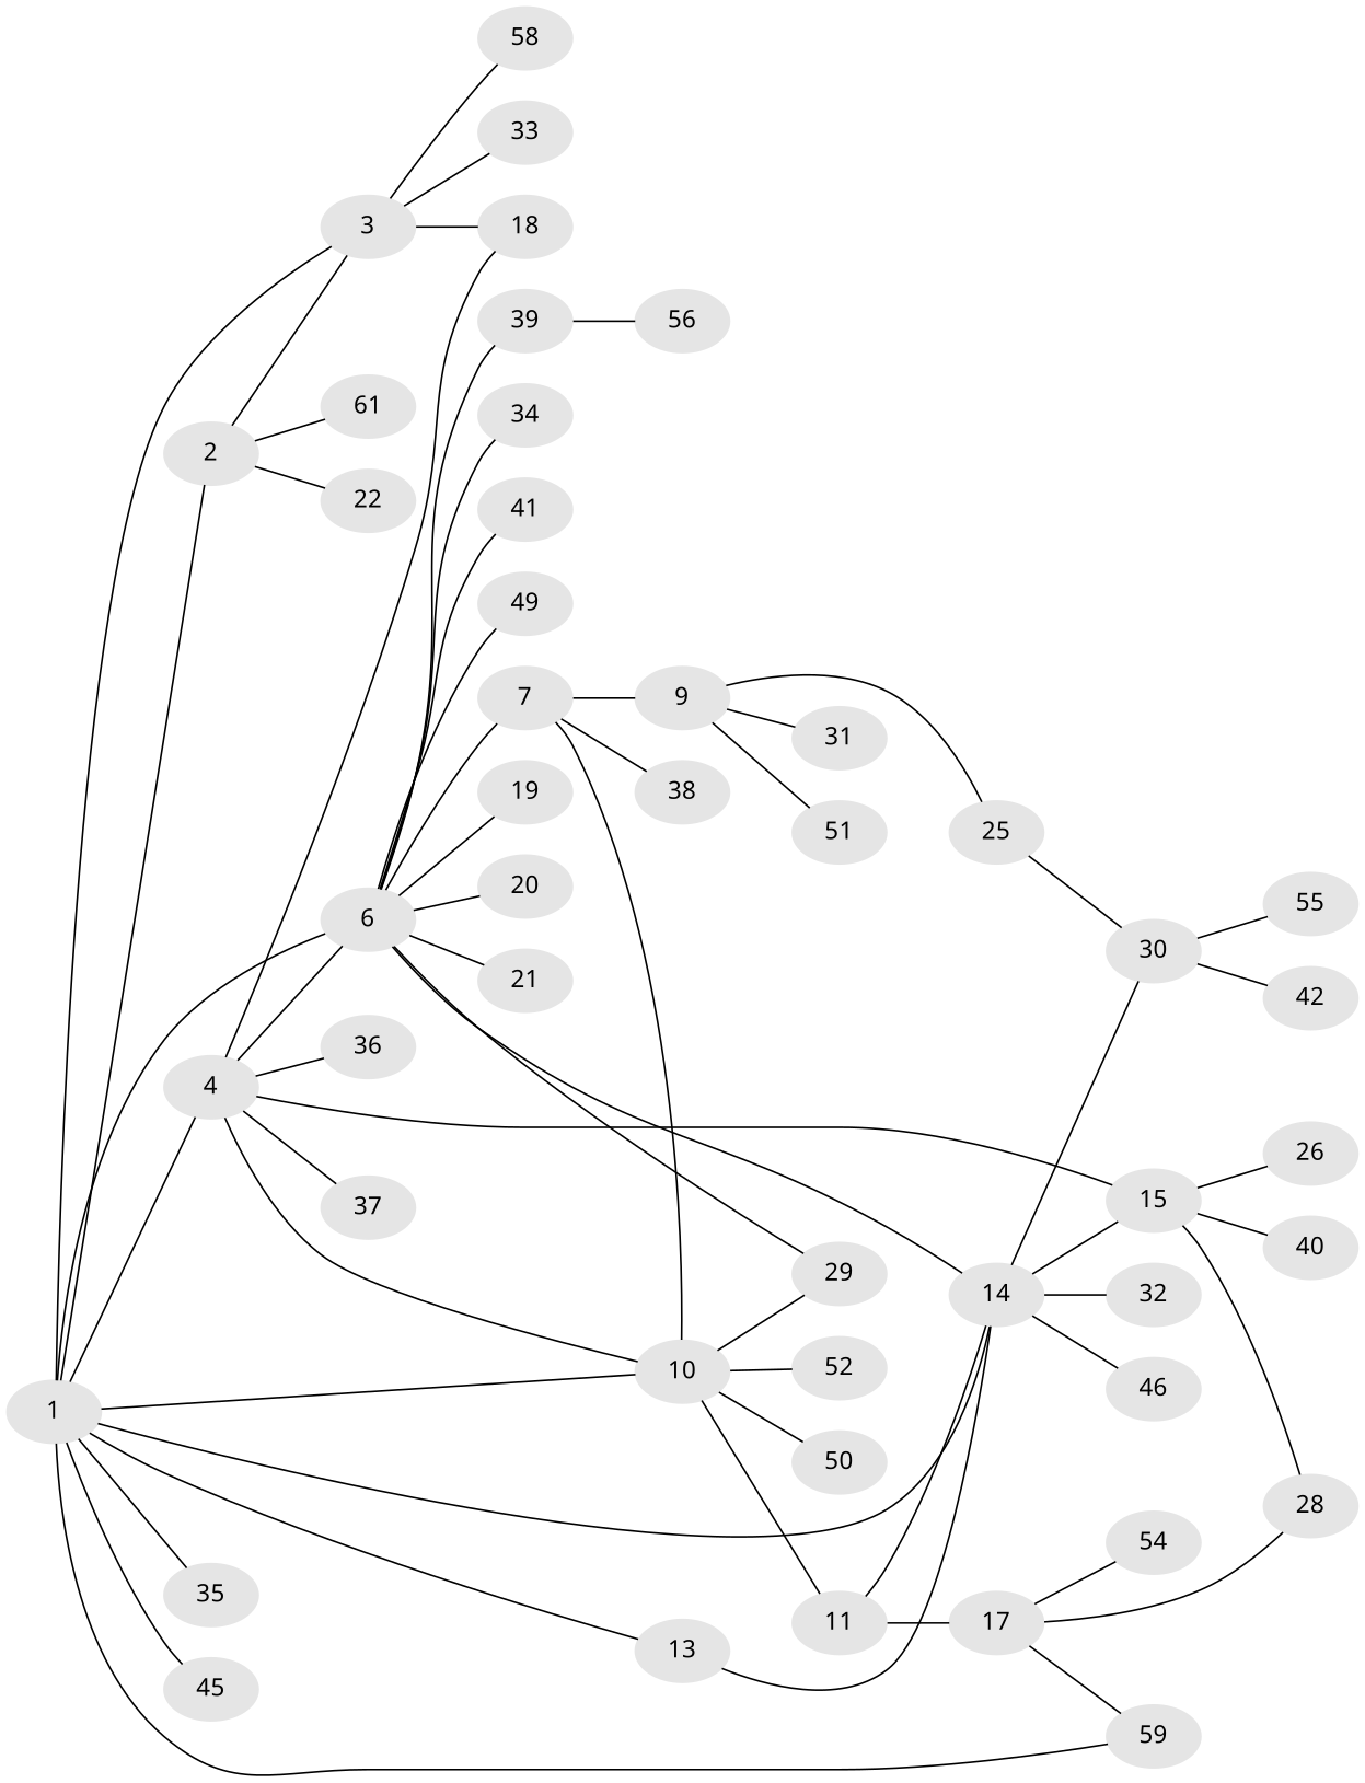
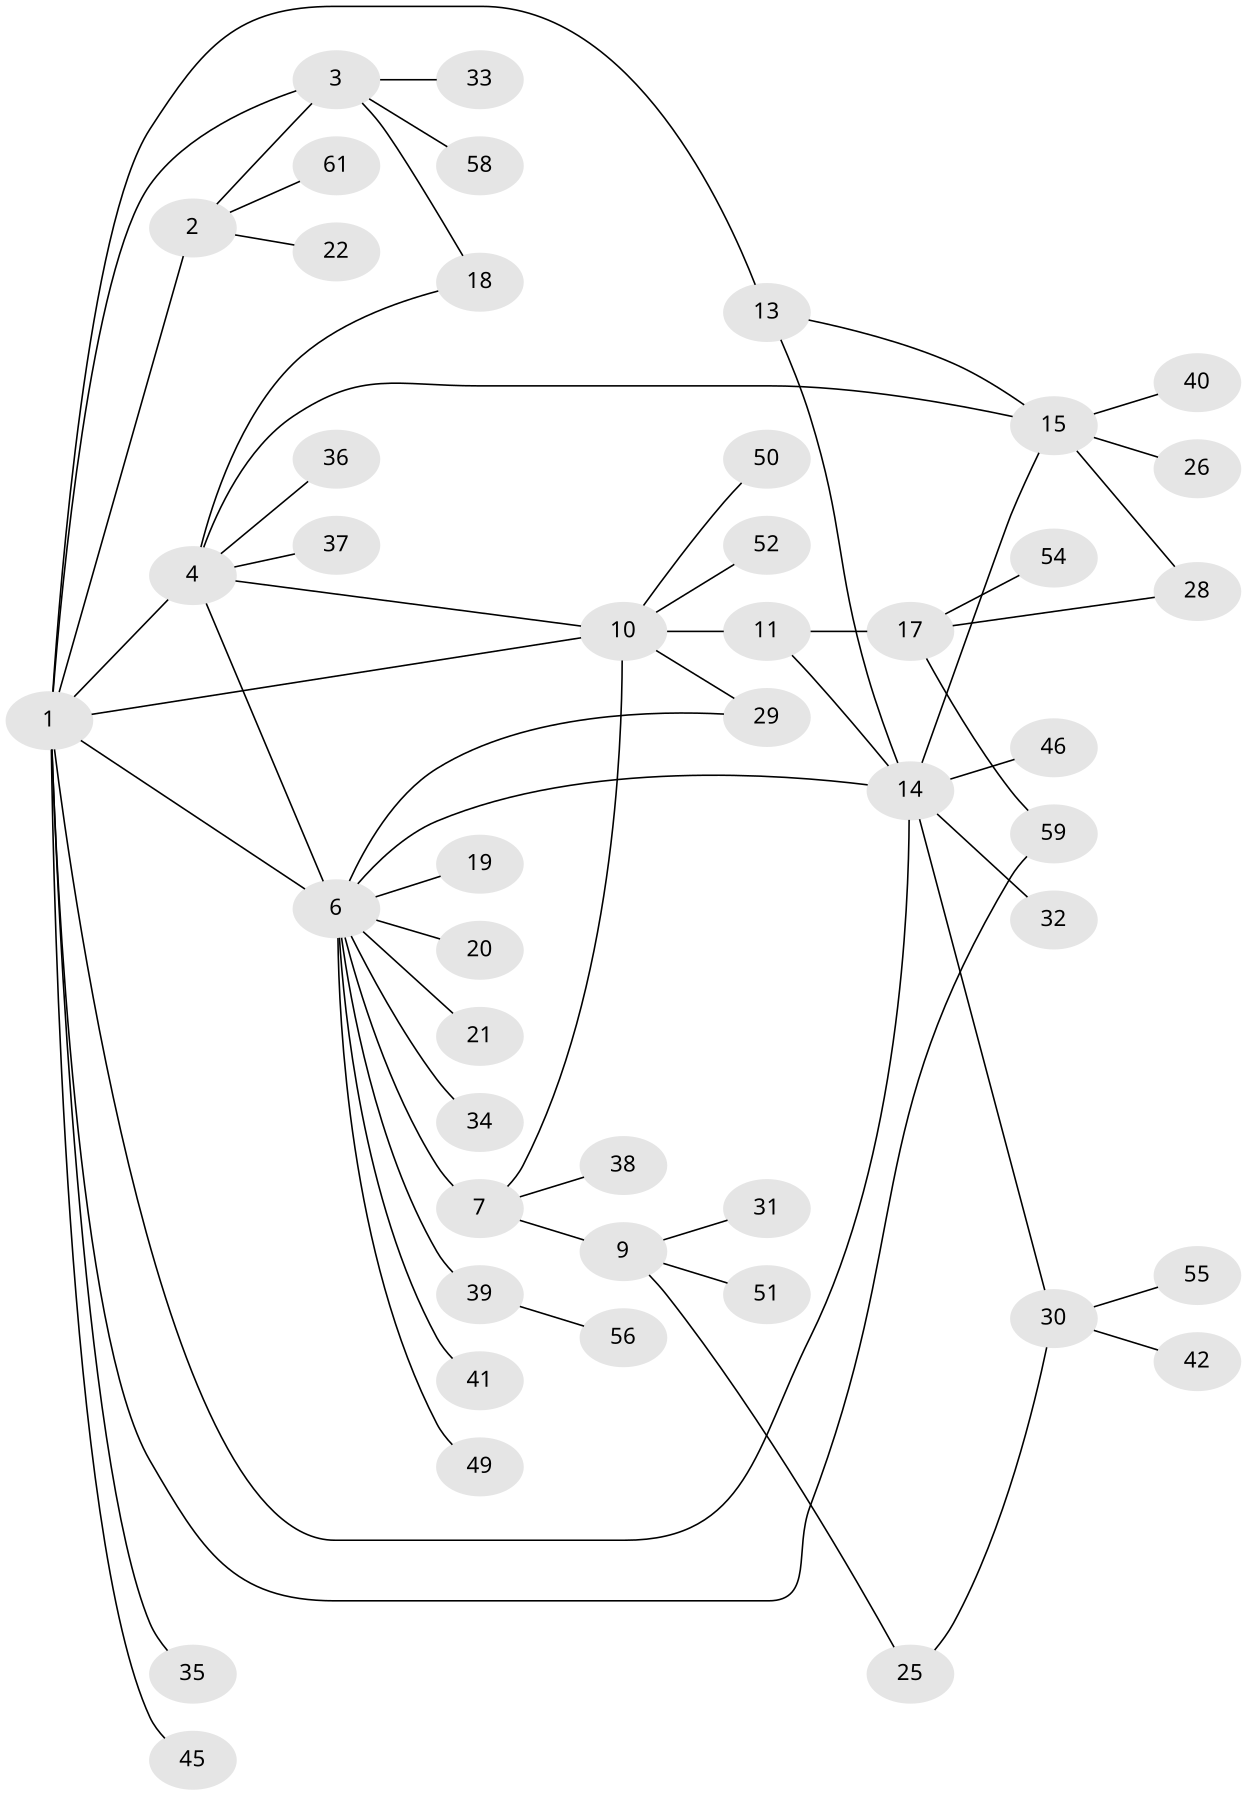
  graph {
    fontname="Noto Sans"
    rankdir=LR
    node [color=gray90 fontname="Noto Sans" style=filled]
    edge [fontname="Noto Sans"]
    1 [super="+27"]
    2 [super="+60"]
    3 [super="+16"]
    4 [super="+5"]
    6 [super="+8"]
    10 [super="+12"]
    13
    14 [super="+47"]
    35
    45
    59
    22
    61
    18
    33
    58
    15 [super="+44"]
    36
    37
    7
    19
    20
    21
    29 [super="+43"]
    34
    39 [super="+57"]
    41
    49 [super="+53"]
    11
    50
    52
    32
    46
    30
    26
    28
    40
    9 [super="+24"]
    38
    25
    31
    51
    56
    17 [super="+23"]
    54
    42 [super="+48"]
    55
    1 -- 2
    1 -- 3
    1 -- 4
    1 -- 6
    1 -- 10
    1 -- 13
    1 -- 14
    1 -- 35
    1 -- 45
    1 -- 59
    2 -- 3
    2 -- 22
    2 -- 61
    3 -- 18
    3 -- 33
    3 -- 58
    4 -- 6 [weight=2]
    4 -- 10
    4 -- 18
    4 -- 15
    4 -- 36
    4 -- 37
    6 -- 14 [weight=2]
    6 -- 7
    6 -- 19
    6 -- 20
    6 -- 21
    6 -- 29
    6 -- 34
    6 -- 39
    6 -- 41
    6 -- 49
    10 -- 29
    10 -- 11 [weight=2]
    10 -- 50
    10 -- 52
    13 -- 14
+   13 -- 15
    14 -- 15
    14 -- 32
    14 -- 46
    14 -- 30
    15 -- 26
    15 -- 28
    15 -- 40
    7 -- 10
    7 -- 9
    7 -- 38
    39 -- 56
    11 -- 14
    11 -- 17
    30 -- 42
    30 -- 55
    9 -- 25
    9 -- 31
    9 -- 51
    25 -- 30
    17 -- 59
    17 -- 28
    17 -- 54
  }
